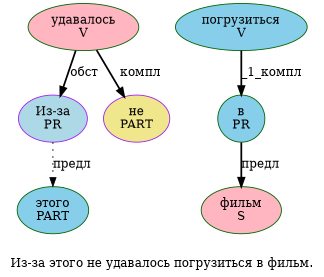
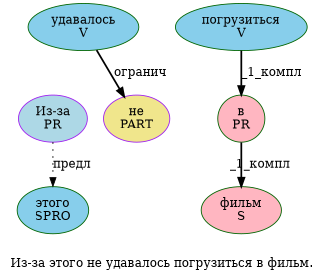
  digraph {
    label="Из-за этого не удавалось погрузиться в фильм."
    node [color=darkgreen fillcolor=skyblue penwidth=1 shape=ellipse style=filled]
    edge [style=bold]
    n1 [color=purple fillcolor=lightblue label="Из-за\nPR"]
-   n2 [label="этого\nPART"]
+   n2 [label="этого\nSPRO"]
    n3 [color=purple fillcolor=khaki label="не\nPART"]
-   n4 [fillcolor=lightpink label="удавалось\nV"]
+   n4 [label="удавалось\nV"]
    n5 [label="погрузиться\nV"]
-   n6 [label="в\nPR"]
+   n6 [fillcolor=lightpink label="в\nPR"]
    n7 [fillcolor=lightpink label="фильм\nS"]
    n1 -> n2 [label="предл" style=dotted]
-   n4 -> n1 [label="обст"]
-   n4 -> n3 [label="компл"]
+   n4 -> n3 [label="огранич"]
    n5 -> n6 [label="_1_компл"]
-   n6 -> n7 [label="предл"]
+   n6 -> n7 [label="_1_компл"]
  }
